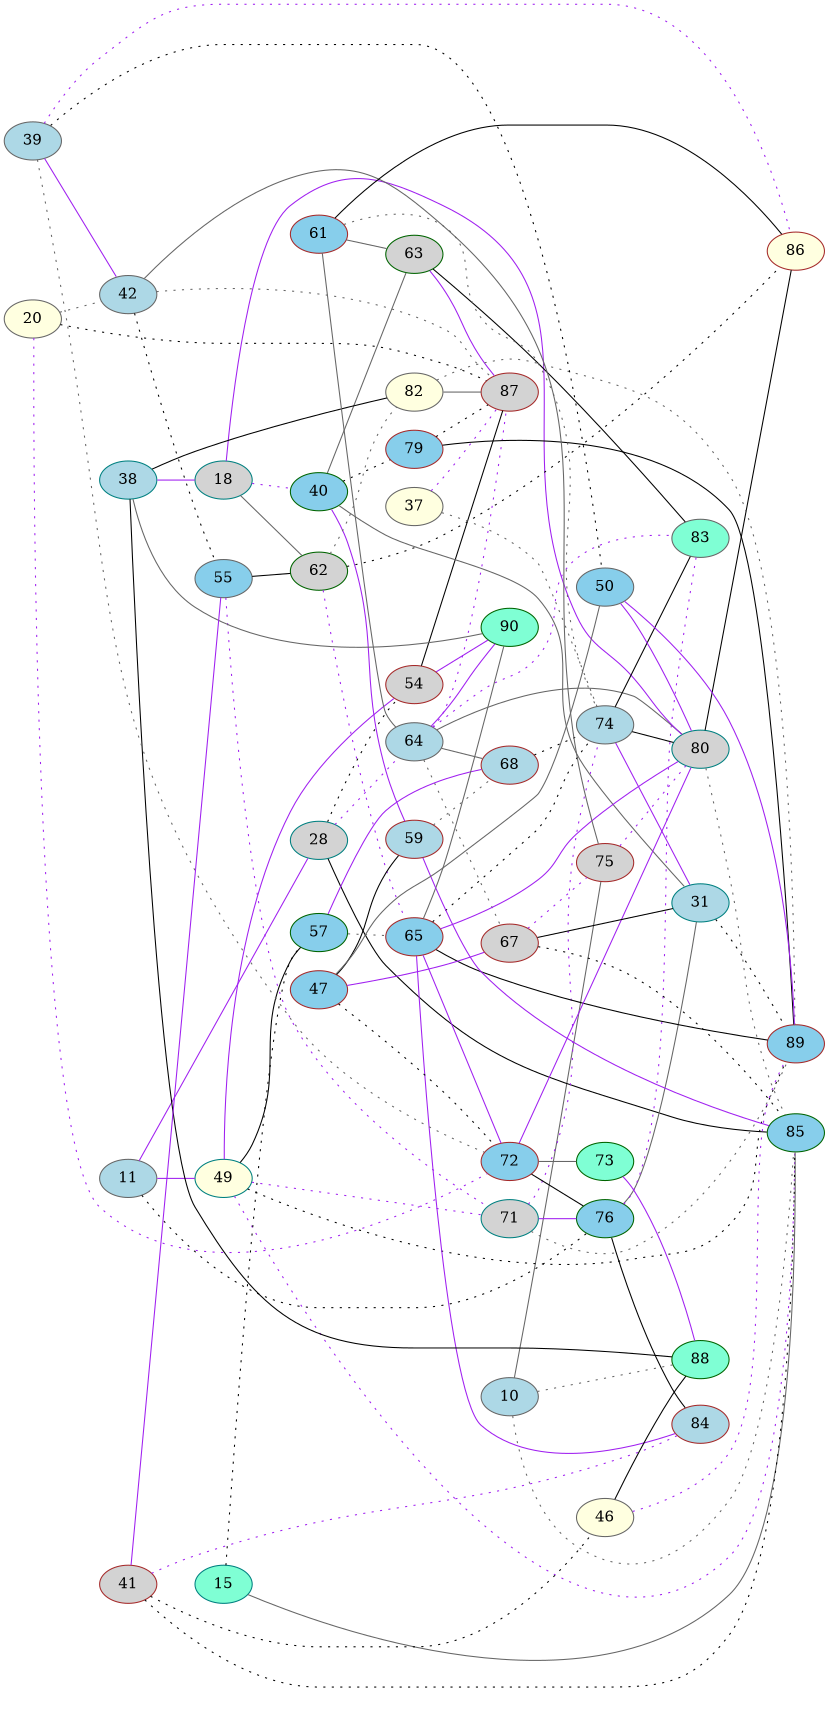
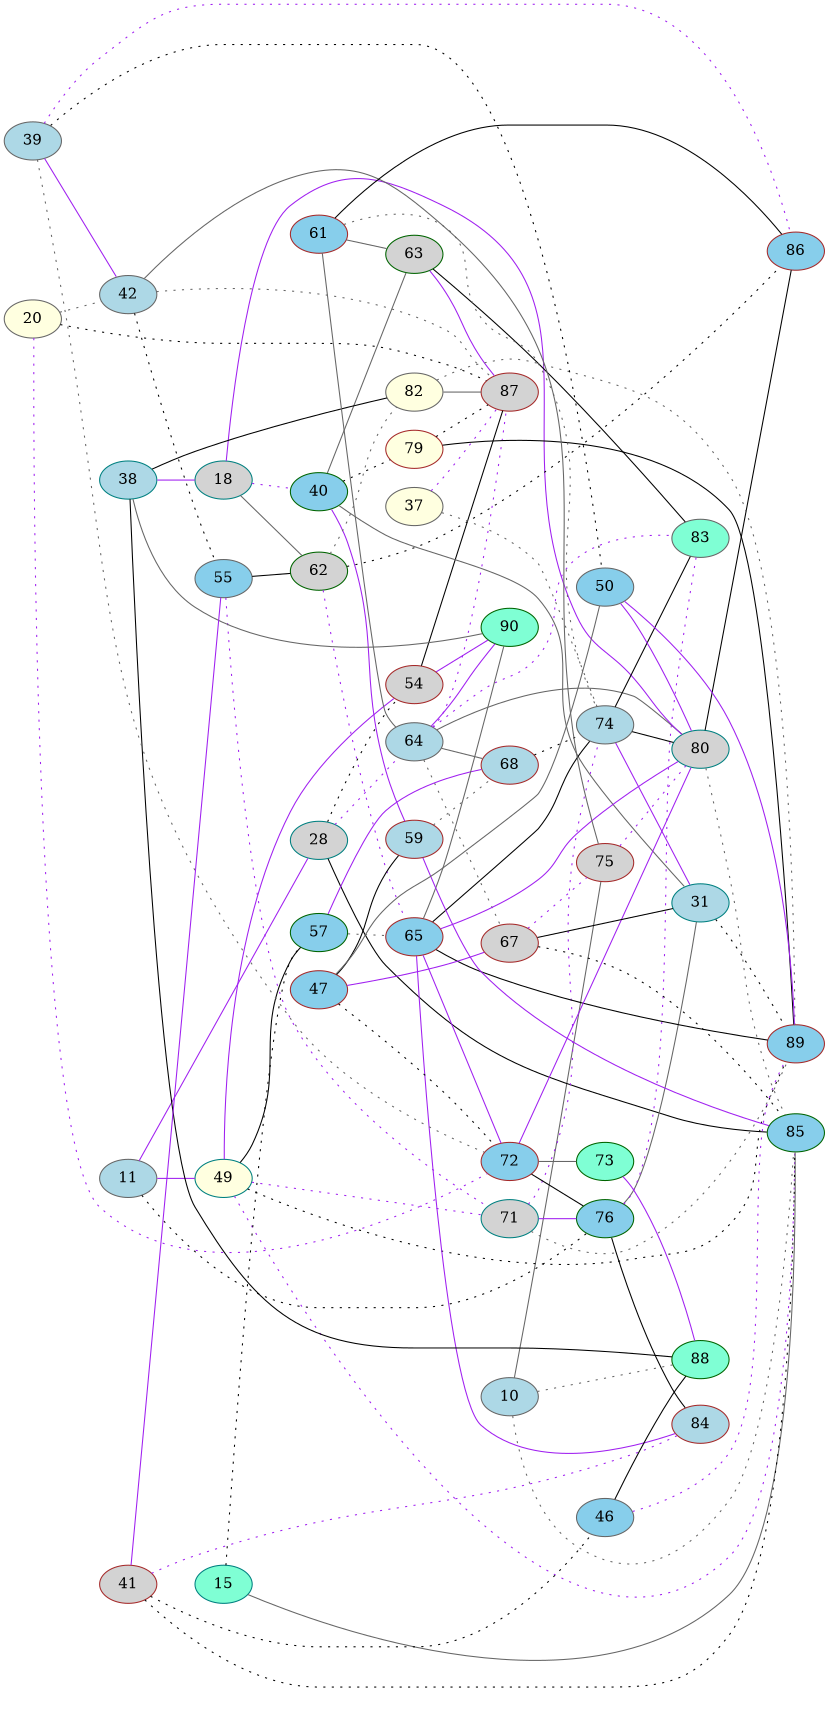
  graph {
    rankdir=LR
    node [color=brown fillcolor=skyblue style=filled]
    edge [color=purple style=solid]
    10 [color=gray40 fillcolor=lightblue]
    75 [fillcolor=lightgrey]
    85 [color=darkgreen super="+66+53"]
    88 [color=darkgreen fillcolor=aquamarine super="+52"]
    80 [color=teal fillcolor=lightgrey super="+77+78"]
    11 [color=gray40 fillcolor=lightblue]
    n7 [color=teal fillcolor=lightgrey label=28]
    49 [color=teal fillcolor=lightyellow super="+22+36"]
    76 [color=darkgreen super="+19"]
    54 [fillcolor=lightgrey]
    64 [color=gray40 fillcolor=lightblue super="+24+60"]
    57 [color=darkgreen]
    89 [super="+29+58"]
    71 [color=teal fillcolor=lightgrey super="+32"]
    n15 [color=teal fillcolor=lightblue label=31 super="+23"]
    84 [fillcolor=lightblue]
    83 [color=gray40 fillcolor=aquamarine]
    18 [color=teal fillcolor=lightgrey super="+6"]
    40 [color=darkgreen super="+9"]
    62 [color=darkgreen fillcolor=lightgrey super="+44"]
    15 [color=teal fillcolor=aquamarine]
    65 [super="+5+30+26"]
    68 [fillcolor=lightblue]
    59 [fillcolor=lightblue super="+34"]
    63 [color=darkgreen fillcolor=lightgrey]
-   79
+   79 [fillcolor=lightyellow]
    82 [color=gray40 fillcolor=lightyellow super="+4"]
-   86 [fillcolor=lightyellow]
+   86
    42 [color=gray40 fillcolor=lightblue super="+2"]
    87 [fillcolor=lightgrey super="+35"]
    55 [color=gray40]
    20 [color=gray40 fillcolor=lightyellow]
    72 [super="+21+31+69"]
    73 [color=darkgreen fillcolor=aquamarine]
    74 [color=gray40 fillcolor=lightblue super="+70"]
    37 [color=gray40 fillcolor=lightyellow]
    38 [color=teal fillcolor=lightblue]
    90 [color=darkgreen fillcolor=aquamarine]
    39 [color=gray40 fillcolor=lightblue]
    50 [color=gray40]
    41 [fillcolor=lightgrey]
-   46 [color=gray40 fillcolor=lightyellow]
+   46 [color=gray40]
    47
    67 [fillcolor=lightgrey super="+27"]
    61
    10 -- 75 [color=gray40]
    10 -- 85 [color=gray40 style=dotted]
    10 -- 88 [color=gray40 style=dotted weight=2]
    75 -- 80 [style=dotted]
    80 -- 85 [color=gray40 style=dotted weight=2]
    80 -- 86 [color=black]
    11 -- n7
    11 -- 49
    11 -- 76 [color=black style=dotted weight=2]
    n7 -- 85 [color=black]
    n7 -- 54 [color=black style=dotted]
    n7 -- 64 [style=dotted]
    49 -- 85 [style=dotted]
    49 -- 54
    49 -- 57 [color=black]
    49 -- 89 [color=black style=dotted weight=2]
    49 -- 71 [style=dotted weight=2]
    76 -- n15 [color=gray40]
    76 -- 84 [color=black weight=2]
    76 -- 83 [style=dotted]
    54 -- 87 [color=black]
    54 -- 90
    64 -- 80 [color=gray40 weight=2]
    64 -- 83 [style=dotted]
    64 -- 68 [color=gray40]
    64 -- 87 [style=dotted weight=2]
    64 -- 90
    64 -- 67 [color=gray40 style=dotted]
    57 -- 65 [color=gray40 style=dotted]
    57 -- 68
    71 -- 76
    71 -- 89 [color=gray40 style=dotted weight=2]
    71 -- 74 [style=dotted weight=2]
    n15 -- 89 [color=black style=dotted]
    18 -- 80 [weight=2]
    18 -- 40 [style=dotted]
    18 -- 62 [color=gray40]
    40 -- n15 [color=gray40]
    40 -- 59 [weight=2]
    40 -- 63 [color=gray40]
    40 -- 79 [color=black style=dotted]
    62 -- 65 [style=dotted weight=2]
    62 -- 82 [color=gray40 style=dotted]
    62 -- 86 [color=black style=dotted]
    15 -- 85 [color=gray40]
    15 -- 57 [color=black style=dotted]
    65 -- 80 [weight=2]
    65 -- 89 [color=black]
    65 -- 84
    65 -- 72
-   65 -- 74 [color=black style=dotted]
+   65 -- 74 [color=black]
    65 -- 90 [color=gray40]
    68 -- 74 [color=black style=dotted]
    59 -- 85 [weight=2]
    59 -- 68 [color=gray40 style=dotted]
    63 -- 83 [color=black]
    63 -- 87
    79 -- 89 [color=black weight=2]
    79 -- 87 [color=black style=dotted]
    82 -- 89 [color=gray40 style=dotted]
    82 -- 87 [color=gray40 weight=2]
    42 -- 75 [color=gray40]
    42 -- 87 [color=gray40 style=dotted]
    42 -- 55 [color=black style=dotted]
    55 -- 71 [style=dotted]
    55 -- 62 [color=black]
    20 -- 42 [color=gray40 style=dotted weight=2]
    20 -- 87 [color=black style=dotted]
    20 -- 72 [style=dotted]
    72 -- 80 [weight=3]
    72 -- 76 [color=black]
    72 -- 73 [color=gray40 weight=2]
    73 -- 88 [weight=2]
    74 -- 80 [color=black weight=2]
    74 -- n15
    74 -- 83 [color=black]
    37 -- 87 [style=dotted weight=3]
    37 -- 74 [color=gray40 style=dotted]
    38 -- 88 [color=black]
    38 -- 18 [weight=2]
    38 -- 82 [color=black weight=2]
    38 -- 90 [color=gray40]
    39 -- 86 [style=dotted]
    39 -- 42
    39 -- 72 [color=gray40 style=dotted]
    39 -- 50 [color=black style=dotted]
    50 -- 80
    50 -- 89
    41 -- 85 [color=black style=dotted]
    41 -- 84 [style=dotted]
    41 -- 55
    41 -- 46 [color=black style=dotted]
    46 -- 88 [color=black]
    46 -- 89 [style=dotted weight=2]
    47 -- 59 [color=black]
    47 -- 72 [color=black style=dotted]
    47 -- 50 [color=gray40]
    47 -- 67
    67 -- 75 [style=dotted]
    67 -- 85 [color=black style=dotted]
    67 -- n15 [color=black weight=2]
    61 -- 64 [color=gray40]
    61 -- 63 [color=gray40]
    61 -- 86 [color=black]
    61 -- 74 [color=gray40 style=dotted]
  }
